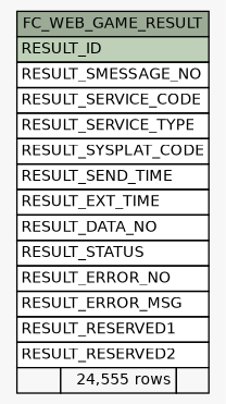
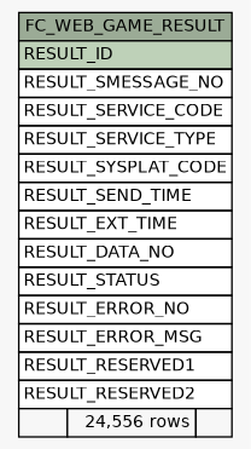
  digraph {
    bgcolor="#f7f7f7"
    fontname=Helvetica
    fontsize=11
    nodesep=0.18
    rankdir=TB
    ranksep=0.46
-   n1 [fontname=Helvetica fontsize=11 label=<     <TABLE BORDER="0" CELLBORDER="1" CELLSPACING="0" BGCOLOR="#ffffff">       <TR><TD COLSPAN="3" BGCOLOR="#9bab96" ALIGN="CENTER">FC_WEB_GAME_RESULT</TD></TR>       <TR><TD PORT="RESULT_ID" COLSPAN="3" BGCOLOR="#bed1b8" ALIGN="LEFT">RESULT_ID</TD></TR>       <TR><TD PORT="RESULT_SMESSAGE_NO" COLSPAN="3" ALIGN="LEFT">RESULT_SMESSAGE_NO</TD></TR>       <TR><TD PORT="RESULT_SERVICE_CODE" COLSPAN="3" ALIGN="LEFT">RESULT_SERVICE_CODE</TD></TR>       <TR><TD PORT="RESULT_SERVICE_TYPE" COLSPAN="3" ALIGN="LEFT">RESULT_SERVICE_TYPE</TD></TR>       <TR><TD PORT="RESULT_SYSPLAT_CODE" COLSPAN="3" ALIGN="LEFT">RESULT_SYSPLAT_CODE</TD></TR>       <TR><TD PORT="RESULT_SEND_TIME" COLSPAN="3" ALIGN="LEFT">RESULT_SEND_TIME</TD></TR>       <TR><TD PORT="RESULT_EXT_TIME" COLSPAN="3" ALIGN="LEFT">RESULT_EXT_TIME</TD></TR>       <TR><TD PORT="RESULT_DATA_NO" COLSPAN="3" ALIGN="LEFT">RESULT_DATA_NO</TD></TR>       <TR><TD PORT="RESULT_STATUS" COLSPAN="3" ALIGN="LEFT">RESULT_STATUS</TD></TR>       <TR><TD PORT="RESULT_ERROR_NO" COLSPAN="3" ALIGN="LEFT">RESULT_ERROR_NO</TD></TR>       <TR><TD PORT="RESULT_ERROR_MSG" COLSPAN="3" ALIGN="LEFT">RESULT_ERROR_MSG</TD></TR>       <TR><TD PORT="RESULT_RESERVED1" COLSPAN="3" ALIGN="LEFT">RESULT_RESERVED1</TD></TR>       <TR><TD PORT="RESULT_RESERVED2" COLSPAN="3" ALIGN="LEFT">RESULT_RESERVED2</TD></TR>       <TR><TD ALIGN="LEFT" BGCOLOR="#f7f7f7">  </TD><TD ALIGN="RIGHT" BGCOLOR="#f7f7f7">24,555 rows</TD><TD ALIGN="RIGHT" BGCOLOR="#f7f7f7">  </TD></TR>     </TABLE>> shape=plaintext]
+   n1 [fontname=Helvetica fontsize=11 label=<     <TABLE BORDER="0" CELLBORDER="1" CELLSPACING="0" BGCOLOR="#ffffff">       <TR><TD COLSPAN="3" BGCOLOR="#9bab96" ALIGN="CENTER">FC_WEB_GAME_RESULT</TD></TR>       <TR><TD PORT="RESULT_ID" COLSPAN="3" BGCOLOR="#bed1b8" ALIGN="LEFT">RESULT_ID</TD></TR>       <TR><TD PORT="RESULT_SMESSAGE_NO" COLSPAN="3" ALIGN="LEFT">RESULT_SMESSAGE_NO</TD></TR>       <TR><TD PORT="RESULT_SERVICE_CODE" COLSPAN="3" ALIGN="LEFT">RESULT_SERVICE_CODE</TD></TR>       <TR><TD PORT="RESULT_SERVICE_TYPE" COLSPAN="3" ALIGN="LEFT">RESULT_SERVICE_TYPE</TD></TR>       <TR><TD PORT="RESULT_SYSPLAT_CODE" COLSPAN="3" ALIGN="LEFT">RESULT_SYSPLAT_CODE</TD></TR>       <TR><TD PORT="RESULT_SEND_TIME" COLSPAN="3" ALIGN="LEFT">RESULT_SEND_TIME</TD></TR>       <TR><TD PORT="RESULT_EXT_TIME" COLSPAN="3" ALIGN="LEFT">RESULT_EXT_TIME</TD></TR>       <TR><TD PORT="RESULT_DATA_NO" COLSPAN="3" ALIGN="LEFT">RESULT_DATA_NO</TD></TR>       <TR><TD PORT="RESULT_STATUS" COLSPAN="3" ALIGN="LEFT">RESULT_STATUS</TD></TR>       <TR><TD PORT="RESULT_ERROR_NO" COLSPAN="3" ALIGN="LEFT">RESULT_ERROR_NO</TD></TR>       <TR><TD PORT="RESULT_ERROR_MSG" COLSPAN="3" ALIGN="LEFT">RESULT_ERROR_MSG</TD></TR>       <TR><TD PORT="RESULT_RESERVED1" COLSPAN="3" ALIGN="LEFT">RESULT_RESERVED1</TD></TR>       <TR><TD PORT="RESULT_RESERVED2" COLSPAN="3" ALIGN="LEFT">RESULT_RESERVED2</TD></TR>       <TR><TD ALIGN="LEFT" BGCOLOR="#f7f7f7">  </TD><TD ALIGN="RIGHT" BGCOLOR="#f7f7f7">24,556 rows</TD><TD ALIGN="RIGHT" BGCOLOR="#f7f7f7">  </TD></TR>     </TABLE>> shape=plaintext]
  }
